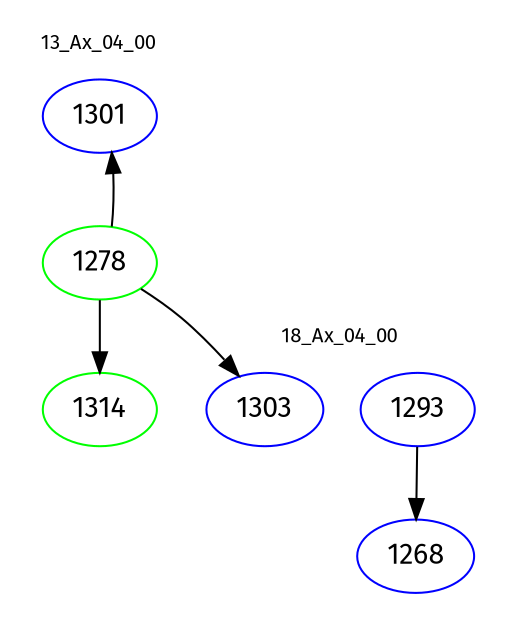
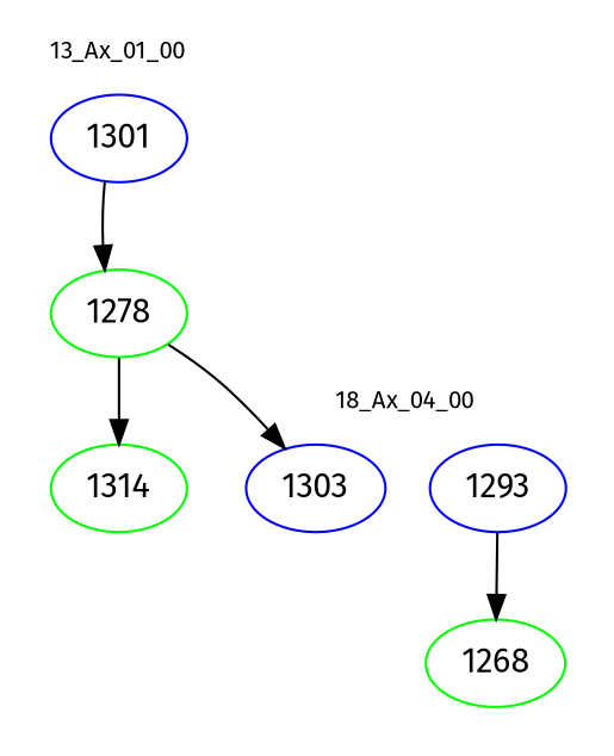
  digraph {
    fontname="Fira Sans"
    node [color=blue fontname="Fira Sans"]
    edge [color=black fontname="Fira Sans"]
    n1 [label=1301]
    n2 [color=green label=1278]
    n3 [color=green label=1314]
    n4 [label=1293]
-   n5 [label=1268]
+   n5 [color=green label=1268]
    n6 [label=1303]
    subgraph cluster_1 {
      color=white
      fontsize=10
-     label="13_Ax_04_00"
+     label="13_Ax_01_00"
      n1
      n2
      n3
    }
    subgraph cluster_2 {
      color=white
      fontsize=10
      label="18_Ax_04_00"
      n4
      n5
      n6
    }
-   n2 -> n1
+   n1 -> n2
    n2 -> n3
    n2 -> n6
    n4 -> n5
  }
